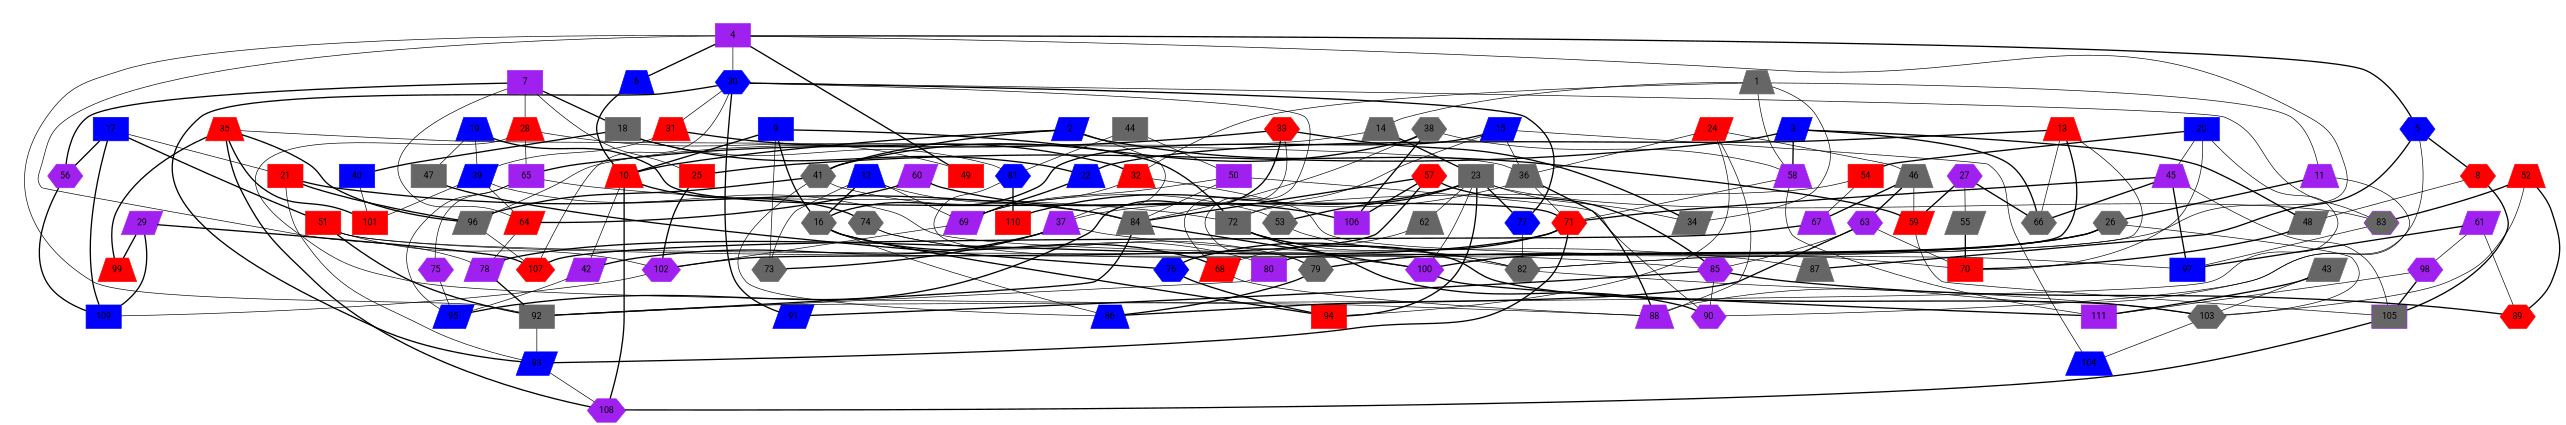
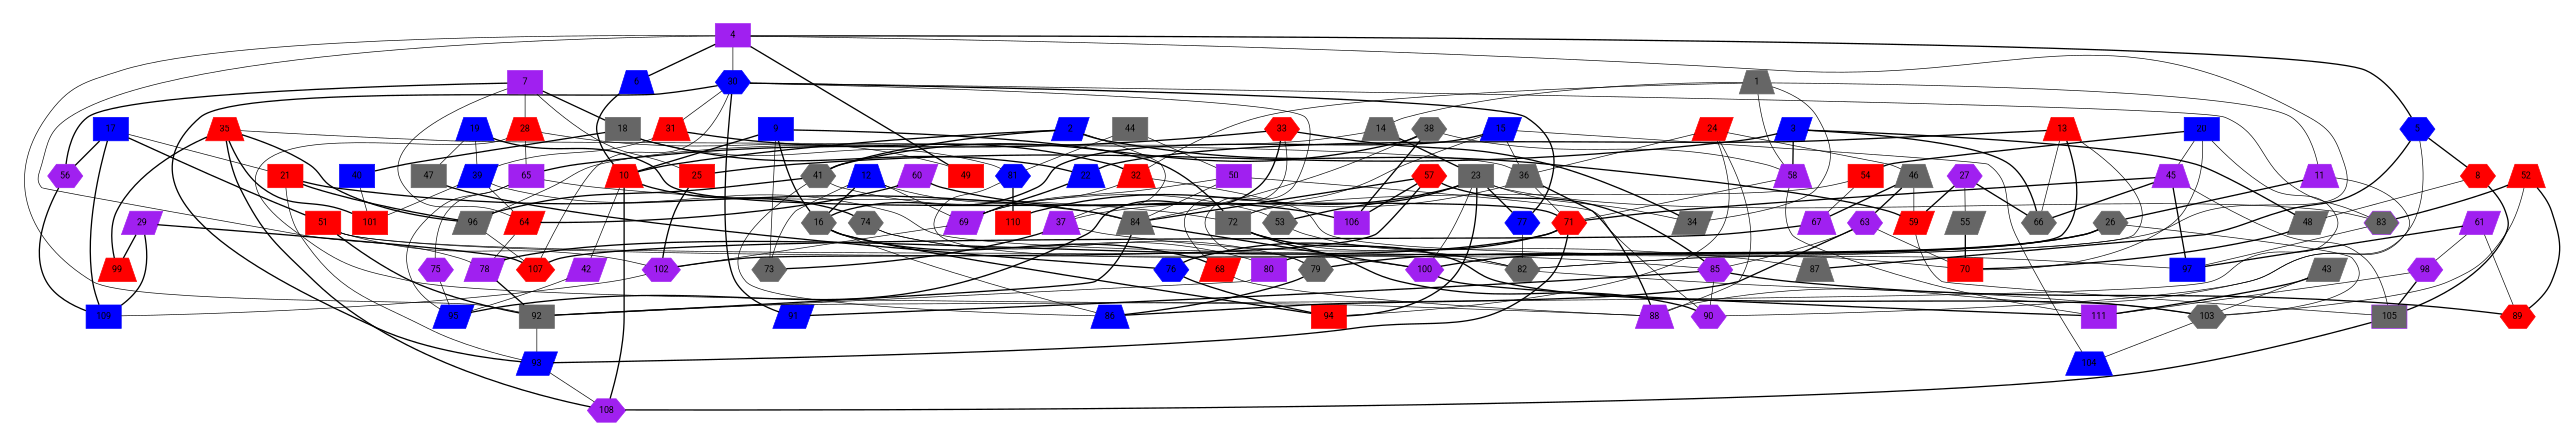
  graph {
    fontname=Roboto
    node [color=purple fontname=Roboto shape=hexagon style=filled]
    edge [fontname=Roboto style=solid]
    1 [color=gray40 shape=trapezium]
    11 [shape=trapezium]
    14 [color=gray40 shape=trapezium]
    32 [color=red shape=trapezium]
    34 [color=gray40 shape=parallelogram]
    58 [shape=trapezium]
    26 [color=gray40]
    90
    23 [color=gray40 shape=box]
    96 [color=gray40 shape=parallelogram]
    69 [shape=parallelogram]
    70 [color=red shape=box]
    111 [shape=box]
    71 [color=red]
    2 [color=blue shape=parallelogram]
    10 [color=red shape=trapezium]
    37 [shape=trapezium]
    41 [color=gray40]
    59 [color=red shape=parallelogram]
    42 [shape=parallelogram]
    74 [color=gray40]
    108
    87 [color=gray40 shape=trapezium]
    73 [color=gray40]
    86 [color=blue shape=trapezium]
    53 [color=gray40]
    105 [fillcolor=gray40 shape=box]
    3 [color=blue shape=parallelogram]
    25 [color=red shape=box]
    48 [color=gray40 shape=parallelogram]
    66 [color=gray40]
    102
    4 [shape=box]
    5 [color=blue]
    6 [color=blue shape=trapezium]
    30 [color=blue]
    49 [color=red shape=box]
    78 [shape=parallelogram]
    82 [color=gray40]
    92 [color=gray40 shape=box]
    8 [color=red]
    88 [shape=trapezium]
    93 [color=blue shape=parallelogram]
    77 [color=blue]
    83 [fillcolor=gray40]
    79 [color=gray40]
    107 [color=red]
    31 [color=red shape=trapezium]
    91 [color=blue shape=parallelogram]
    103 [color=gray40]
    7 [shape=box]
    18 [color=gray40 shape=box]
    28 [color=red shape=trapezium]
    56
    64 [color=red shape=parallelogram]
    22 [color=blue shape=trapezium]
    40 [color=blue shape=box]
    81 [color=blue]
    65 [shape=box]
    109 [color=blue shape=box]
    9 [color=blue shape=box]
    16 [color=gray40]
    72 [color=gray40 shape=box]
    68 [color=red shape=parallelogram]
    94 [color=red shape=box]
    95 [color=blue shape=parallelogram]
    80 [shape=box]
    100
    12 [color=blue shape=trapezium]
    84 [color=gray40 shape=trapezium]
    13 [color=red shape=trapezium]
-   62 [color=gray40 shape=trapezium]
    110 [color=red shape=box]
    15 [color=blue shape=parallelogram]
    36 [color=gray40 shape=trapezium]
    104 [color=blue shape=trapezium]
    17 [color=blue shape=box]
    21 [color=red shape=box]
    51 [color=red shape=box]
    85
    101 [color=red shape=box]
    19 [color=blue shape=trapezium]
    39 [color=blue shape=parallelogram]
    47 [color=gray40 shape=box]
    97 [color=blue shape=box]
    76 [color=blue]
    20 [color=blue shape=box]
    45 [shape=trapezium]
    54 [color=red shape=box]
    67 [shape=trapezium]
    24 [color=red shape=parallelogram]
    46 [color=gray40 shape=trapezium]
    63
    27
    55 [color=gray40 shape=parallelogram]
    75
    29 [shape=parallelogram]
    99 [color=red shape=trapezium]
    33 [color=red]
    35 [color=red shape=trapezium]
    38 [color=gray40]
    106 [shape=box]
    43 [color=gray40 shape=parallelogram]
    44 [color=gray40 shape=box]
    50 [shape=box]
    89 [color=red]
    52 [color=red shape=trapezium]
    57 [color=red]
    60 [shape=parallelogram]
    61 [shape=parallelogram]
    98
    1 -- 11
    1 -- 14
    1 -- 32
    1 -- 34
    1 -- 58
    11 -- 26 [style=bold]
    11 -- 90
    14 -- 23 [style=bold]
    14 -- 96
    32 -- 69
    32 -- 70
    58 -- 111
    58 -- 71
    26 -- 79 [style=bold]
    26 -- 103
    26 -- 100 [style=bold]
    23 -- 34
    23 -- 53 [style=bold]
    23 -- 77 [style=bold]
    23 -- 83
    23 -- 94 [style=bold]
    23 -- 100
-   23 -- 62
    23 -- 110 [style=bold]
    96 -- 107
    69 -- 102
    71 -- 78 [style=bold]
    71 -- 93 [style=bold]
    71 -- 76 [style=bold]
    2 -- 10 [style=bold]
    2 -- 37
    2 -- 41 [style=bold]
    2 -- 59 [style=bold]
    10 -- 42
    10 -- 74 [style=bold]
    10 -- 108 [style=bold]
-   37 -- 42 [style=bold]
    37 -- 87
    37 -- 73 [style=bold]
    41 -- 96 [style=bold]
    41 -- 86
    41 -- 53
    59 -- 105
    42 -- 95
    74 -- 79
    74 -- 80
    53 -- 82
    105 -- 108 [style=bold]
    3 -- 58 [style=bold]
    3 -- 25 [style=bold]
    3 -- 48 [style=bold]
    3 -- 66 [style=bold]
    25 -- 102 [style=bold]
    48 -- 70 [style=bold]
    102 -- 109
    4 -- 5 [style=bold]
    4 -- 6 [style=bold]
    4 -- 30
    4 -- 49 [style=bold]
    4 -- 78
    4 -- 82
    4 -- 92
    5 -- 87 [style=bold]
    5 -- 8 [style=bold]
    5 -- 88
    6 -- 10 [style=bold]
    30 -- 93 [style=bold]
    30 -- 77 [style=bold]
    30 -- 83
    30 -- 79
    30 -- 107
    30 -- 31
    30 -- 91 [style=bold]
    78 -- 92 [style=bold]
    82 -- 103
    92 -- 93
    8 -- 105 [style=bold]
    8 -- 48
    93 -- 108
    77 -- 82
    83 -- 97
    79 -- 86 [style=bold]
    31 -- 32 [style=bold]
    31 -- 39
    103 -- 104
    7 -- 25
    7 -- 18 [style=bold]
    7 -- 28
    7 -- 56 [style=bold]
    7 -- 64
    18 -- 22 [style=bold]
    18 -- 40 [style=bold]
    18 -- 81
    28 -- 49
    28 -- 88
    28 -- 65
    56 -- 109 [style=bold]
    64 -- 78
    22 -- 69 [style=bold]
    40 -- 101
    81 -- 100
    81 -- 110 [style=bold]
    65 -- 72
    65 -- 95
    65 -- 75
    9 -- 10 [style=bold]
    9 -- 73
    9 -- 16 [style=bold]
    9 -- 72 [style=bold]
    16 -- 86
    16 -- 68 [style=bold]
    16 -- 94 [style=bold]
    72 -- 90 [style=bold]
    72 -- 82
    72 -- 103 [style=bold]
    68 -- 88
    80 -- 92
    100 -- 111 [style=bold]
    12 -- 69
    12 -- 73
    12 -- 16 [style=bold]
    12 -- 84
    84 -- 92 [style=bold]
    84 -- 100 [style=bold]
    13 -- 66
    13 -- 82
    13 -- 22 [style=bold]
    13 -- 80 [style=bold]
-   62 -- 68
    15 -- 16 [style=bold]
    15 -- 72
    15 -- 36
    15 -- 104
    36 -- 71
    36 -- 37
    36 -- 88 [style=bold]
    17 -- 56 [style=bold]
    17 -- 109 [style=bold]
    17 -- 21
    17 -- 51 [style=bold]
    21 -- 96 [style=bold]
    21 -- 93
    21 -- 84 [style=bold]
    51 -- 102
    51 -- 82
    51 -- 92 [style=bold]
    51 -- 85
    85 -- 90
    85 -- 91 [style=bold]
    85 -- 89 [style=bold]
    19 -- 71 [style=bold]
    19 -- 39
    19 -- 47
    39 -- 64
    39 -- 101
    39 -- 97
    47 -- 76 [style=bold]
    76 -- 94 [style=bold]
    20 -- 70
    20 -- 92
    20 -- 45
    20 -- 54 [style=bold]
    45 -- 71 [style=bold]
    45 -- 105
    45 -- 66 [style=bold]
    45 -- 97 [style=bold]
    54 -- 72
    54 -- 67
    67 -- 107 [style=bold]
    24 -- 88
    24 -- 94
    24 -- 36
    24 -- 46
    46 -- 59
    46 -- 67 [style=bold]
    46 -- 63 [style=bold]
    63 -- 70
    63 -- 86 [style=bold]
    63 -- 85
    27 -- 59 [style=bold]
    27 -- 66 [style=bold]
    27 -- 55
    55 -- 70 [style=bold]
    75 -- 95
    29 -- 107 [style=bold]
    29 -- 109 [style=bold]
    29 -- 99 [style=bold]
    33 -- 34 [style=bold]
    33 -- 65 [style=bold]
    33 -- 68
    33 -- 95 [style=bold]
    35 -- 96 [style=bold]
    35 -- 108 [style=bold]
    35 -- 36
    35 -- 101 [style=bold]
    35 -- 99 [style=bold]
    38 -- 58
    38 -- 41 [style=bold]
    38 -- 84
    38 -- 106 [style=bold]
    43 -- 111 [style=bold]
    43 -- 103
    44 -- 81
    44 -- 50
    50 -- 90
    50 -- 69
    50 -- 84
    52 -- 83 [style=bold]
    52 -- 103
    52 -- 89 [style=bold]
    57 -- 102 [style=bold]
    57 -- 84 [style=bold]
    57 -- 85 [style=bold]
    57 -- 106 [style=bold]
    60 -- 64 [style=bold]
    60 -- 106 [style=bold]
    61 -- 97 [style=bold]
    61 -- 89
    61 -- 98
    98 -- 111
    98 -- 105 [style=bold]
  }
